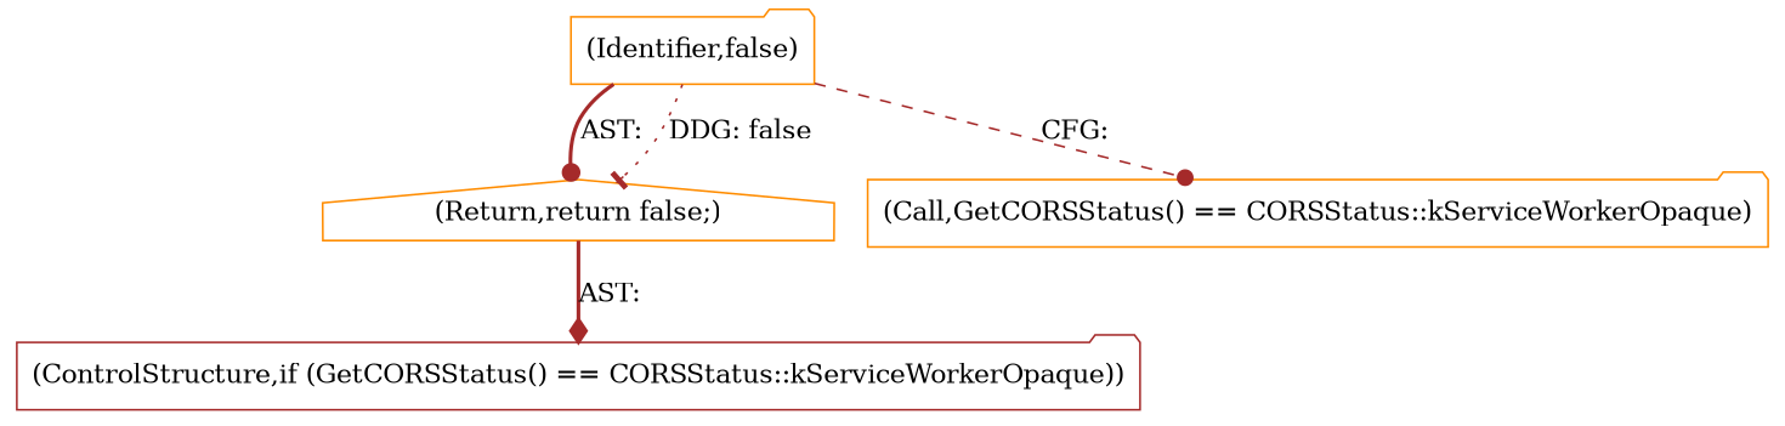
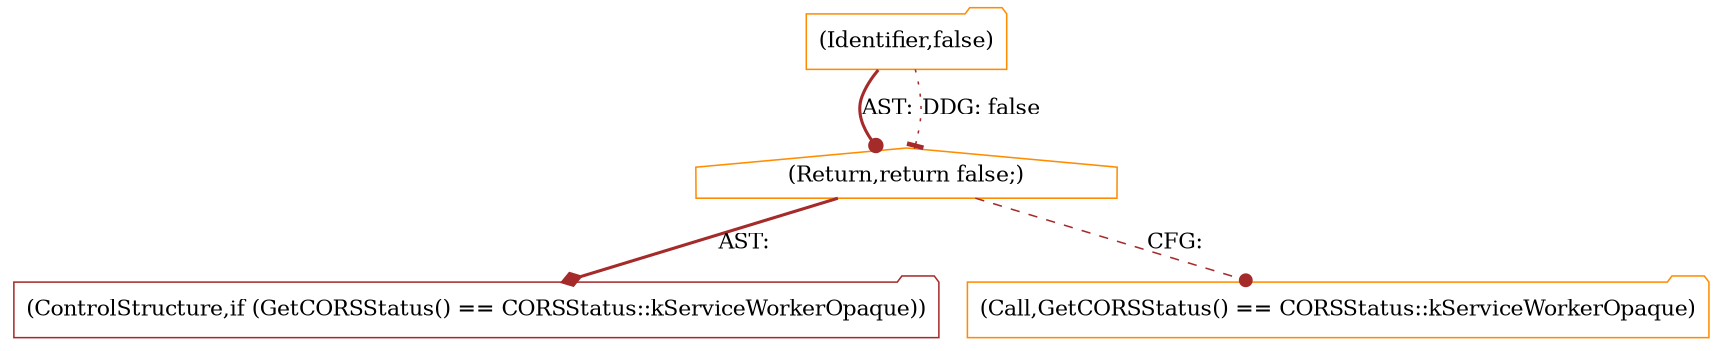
  digraph {
    node [color=darkorange shape=folder]
    edge [arrowhead=dot color=brown style=bold]
    n1 [label="(Return,return false;)" shape=house]
    n2 [color=brown label="(ControlStructure,if (GetCORSStatus() == CORSStatus::kServiceWorkerOpaque))"]
    n3 [label="(Identifier,false)"]
    n4 [label="(Call,GetCORSStatus() == CORSStatus::kServiceWorkerOpaque)"]
    n1 -> n2 [arrowhead=diamond label="AST: "]
    n3 -> n1 [label="AST: "]
    n3 -> n1 [arrowhead=tee label="DDG: false" style=dotted]
-   n3 -> n4 [label="CFG: " style=dashed]
+   n1 -> n4 [label="CFG: " style=dashed]
  }
